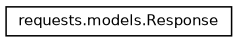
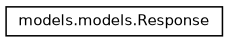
  digraph {
    rankdir=LR
-   n1 [color=black fillcolor=white fontname=Helvetica fontsize=10 height=0.2 label="requests.models.Response" shape=record style=filled width=0.4]
+   n1 [color=black fillcolor=white fontname=Helvetica fontsize=10 height=0.2 label="models.models.Response" shape=record style=filled width=0.4]
  }
